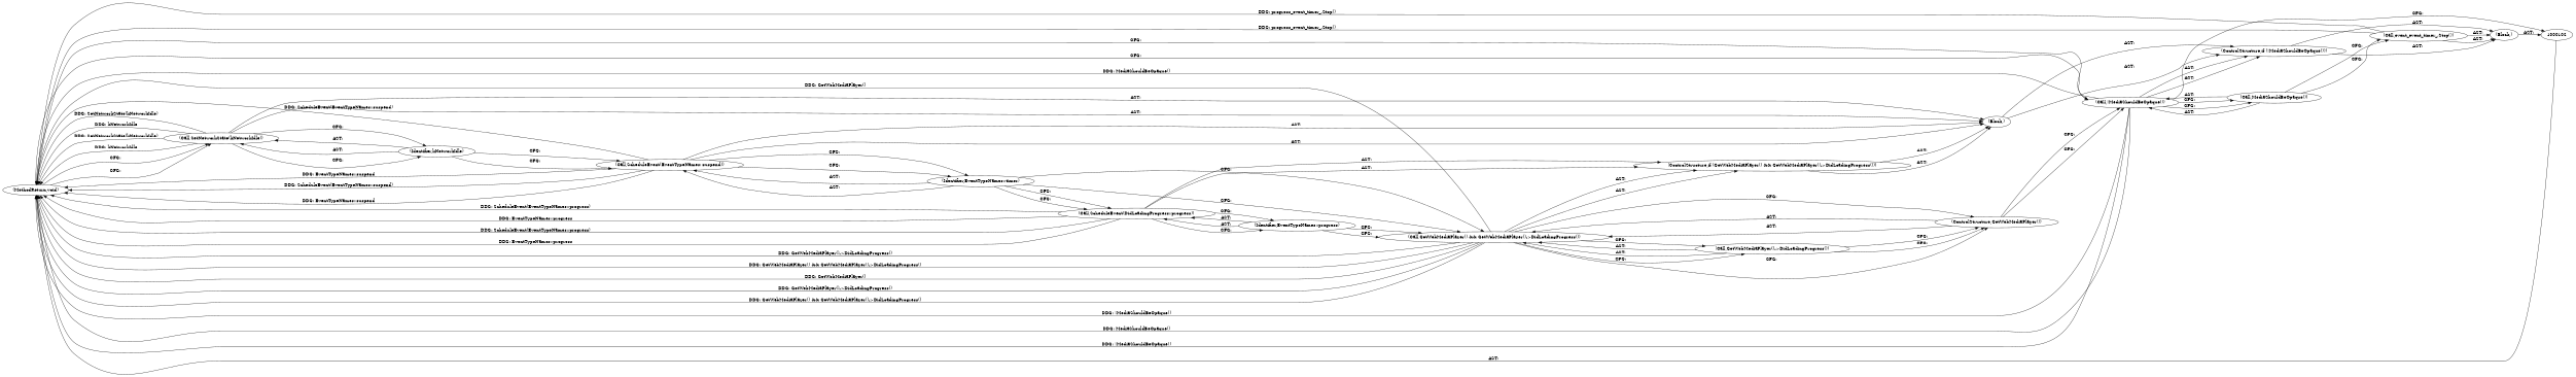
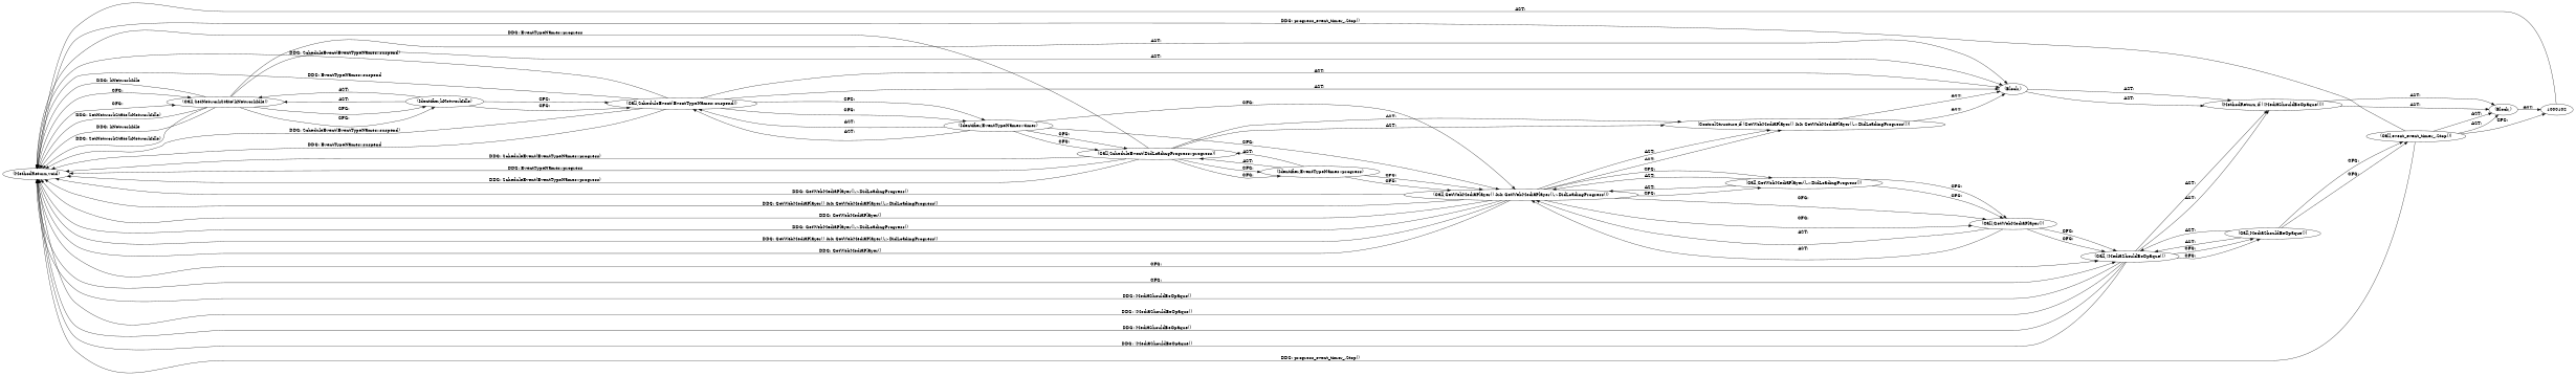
  digraph {
    fontname="DejaVu Serif"
    rankdir=LR
    node [fontname="DejaVu Serif"]
    edge [fontname="DejaVu Serif"]
    n1 [label="(MethodReturn,void)"]
    n2 [label="(Call,SetNetworkState(kNetworkIdle))"]
    n3 [label="(Call,!MediaShouldBeOpaque())"]
    n4 [label="(Identifier,kNetworkIdle)"]
    n5 [label="(Block,)"]
-   n6 [label="(ControlStructure,if (!MediaShouldBeOpaque()))"]
+   n6 [label="(MethodReturn,if (!MediaShouldBeOpaque()))"]
    n7 [label="(Call,MediaShouldBeOpaque())"]
    1000102
    n9 [label="(Block,)"]
    n10 [label="(Call,ScheduleEvent(EventTypeNames::suspend))"]
    n11 [label="(Identifier,EventTypeNames::timer)"]
    n12 [label="(Call,event_event_timer_.Stop())"]
    n13 [label="(Call,GetWebMediaPlayer()->DidLoadingProgress())"]
    n14 [label="(Call,GetWebMediaPlayer() && GetWebMediaPlayer()->DidLoadingProgress())"]
-   n15 [label="(ControlStructure,GetWebMediaPlayer())"]
+   n15 [label="(Call,GetWebMediaPlayer())"]
    n16 [label="(ControlStructure,if (GetWebMediaPlayer() && GetWebMediaPlayer()->DidLoadingProgress()))"]
    n17 [label="(Identifier,EventTypeNames::progress)"]
    n18 [label="(Call,ScheduleEvent(DidLoadingProgress::progress))"]
    n1 -> n2 [label="CFG: "]
    n1 -> n2 [label="CFG: "]
    n1 -> n3 [label="CFG: "]
    n1 -> n3 [label="CFG: "]
    n2 -> n1 [label="DDG: SetNetworkState(kNetworkIdle)"]
    n2 -> n1 [label="DDG: kNetworkIdle"]
    n2 -> n1 [label="DDG: SetNetworkState(kNetworkIdle)"]
    n2 -> n1 [label="DDG: kNetworkIdle"]
    n2 -> n4 [label="CFG: "]
    n2 -> n4 [label="CFG: "]
    n2 -> n5 [label="AST: "]
    n2 -> n5 [label="AST: "]
    n3 -> n1 [label="DDG: MediaShouldBeOpaque()"]
    n3 -> n1 [label="DDG: !MediaShouldBeOpaque()"]
    n3 -> n1 [label="DDG: MediaShouldBeOpaque()"]
    n3 -> n1 [label="DDG: !MediaShouldBeOpaque()"]
    n3 -> n6 [label="AST: "]
    n3 -> n6 [label="AST: "]
    n3 -> n7 [label="CFG: "]
    n3 -> n7 [label="CFG: "]
    n4 -> n2 [label="AST: "]
    n4 -> n2 [label="AST: "]
    n4 -> n10 [label="CFG: "]
    n4 -> n10 [label="CFG: "]
    n5 -> n6 [label="AST: "]
    n5 -> n6 [label="AST: "]
    n6 -> n9 [label="AST: "]
    n6 -> n9 [label="AST: "]
    n7 -> n3 [label="AST: "]
    n7 -> n3 [label="AST: "]
    n7 -> n12 [label="CFG: "]
    n7 -> n12 [label="CFG: "]
    1000102 -> n1 [label="AST: "]
    n9 -> 1000102 [label="AST: "]
    n10 -> n1 [label="DDG: ScheduleEvent(EventTypeNames::suspend)"]
    n10 -> n1 [label="DDG: EventTypeNames::suspend"]
    n10 -> n1 [label="DDG: ScheduleEvent(EventTypeNames::suspend)"]
    n10 -> n1 [label="DDG: EventTypeNames::suspend"]
    n10 -> n5 [label="AST: "]
    n10 -> n5 [label="AST: "]
    n10 -> n11 [label="CFG: "]
    n10 -> n11 [label="CFG: "]
    n11 -> n10 [label="AST: "]
    n11 -> n10 [label="AST: "]
    n11 -> n14 [label="CFG: "]
    n11 -> n14 [label="CFG: "]
    n11 -> n18 [label="CFG: "]
    n11 -> n18 [label="CFG: "]
    n12 -> n1 [label="DDG: progress_event_timer_.Stop()"]
    n12 -> n1 [label="DDG: progress_event_timer_.Stop()"]
-   n3 -> 1000102 [label="CFG: "]
+   n12 -> 1000102 [label="CFG: "]
    n12 -> n9 [label="AST: "]
    n12 -> n9 [label="AST: "]
    n13 -> n14 [label="AST: "]
    n13 -> n14 [label="AST: "]
    n13 -> n15 [label="CFG: "]
    n13 -> n15 [label="CFG: "]
    n14 -> n1 [label="DDG: GetWebMediaPlayer()->DidLoadingProgress()"]
    n14 -> n1 [label="DDG: GetWebMediaPlayer() && GetWebMediaPlayer()->DidLoadingProgress()"]
    n14 -> n1 [label="DDG: GetWebMediaPlayer()"]
    n14 -> n1 [label="DDG: GetWebMediaPlayer()->DidLoadingProgress()"]
    n14 -> n1 [label="DDG: GetWebMediaPlayer() && GetWebMediaPlayer()->DidLoadingProgress()"]
    n14 -> n1 [label="DDG: GetWebMediaPlayer()"]
    n14 -> n13 [label="CFG: "]
    n14 -> n13 [label="CFG: "]
    n14 -> n15 [label="CFG: "]
    n14 -> n15 [label="CFG: "]
    n14 -> n16 [label="AST: "]
    n14 -> n16 [label="AST: "]
    n15 -> n3 [label="CFG: "]
    n15 -> n3 [label="CFG: "]
    n15 -> n14 [label="AST: "]
    n15 -> n14 [label="AST: "]
    n16 -> n5 [label="AST: "]
    n16 -> n5 [label="AST: "]
    n17 -> n14 [label="CFG: "]
    n17 -> n14 [label="CFG: "]
    n17 -> n18 [label="AST: "]
    n17 -> n18 [label="AST: "]
    n18 -> n1 [label="DDG: EventTypeNames::progress"]
    n18 -> n1 [label="DDG: ScheduleEvent(EventTypeNames::progress)"]
    n18 -> n1 [label="DDG: EventTypeNames::progress"]
    n18 -> n1 [label="DDG: ScheduleEvent(EventTypeNames::progress)"]
    n18 -> n16 [label="AST: "]
    n18 -> n16 [label="AST: "]
    n18 -> n17 [label="CFG: "]
    n18 -> n17 [label="CFG: "]
  }
